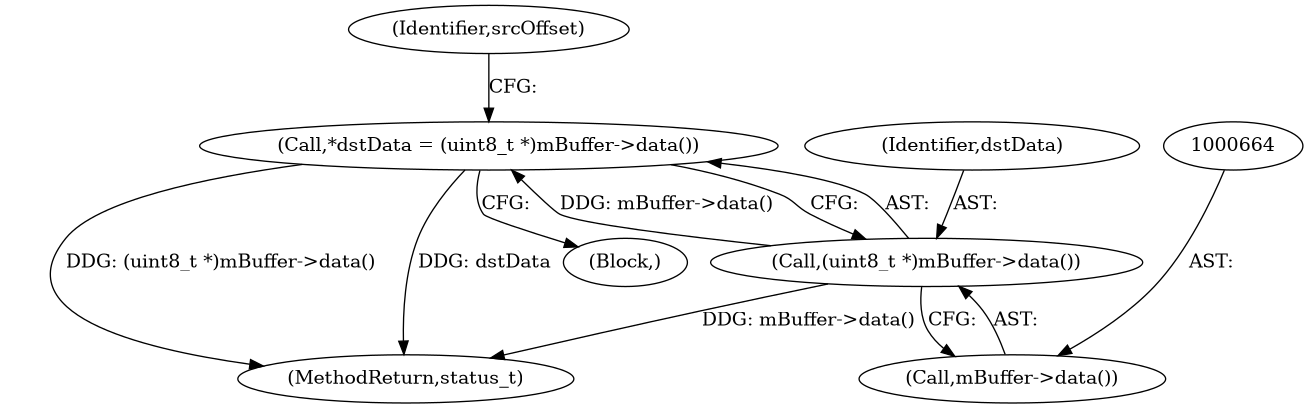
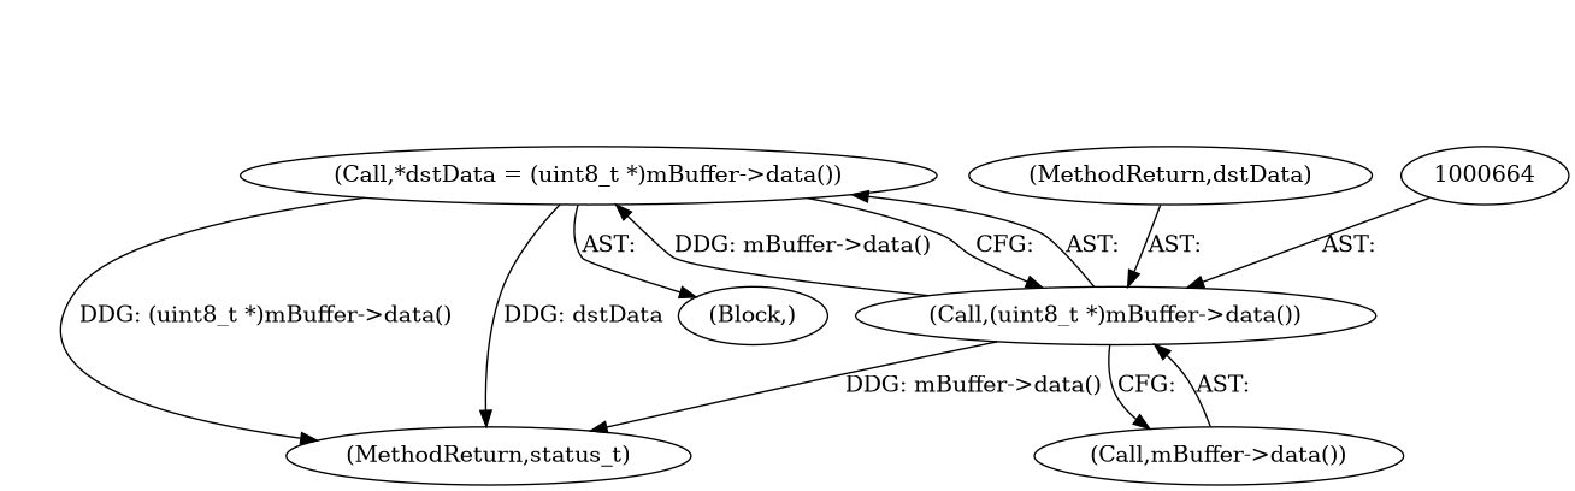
  digraph {
    n1 [label="(Call,*dstData = (uint8_t *)mBuffer->data())"]
    n2 [label="(Call,(uint8_t *)mBuffer->data())"]
    n3 [label="(MethodReturn,status_t)"]
    n4 [label="(Block,)"]
    n5 [label="(Call,mBuffer->data())"]
-   n6 [label="(Identifier,dstData)"]
-   n7 [label="(Identifier,srcOffset)"]
+   n6 [label="(MethodReturn,dstData)"]
    1000664
    n1 -> n2 [label="CFG: "]
    n1 -> n3 [label="DDG: (uint8_t *)mBuffer->data()"]
    n1 -> n3 [label="DDG: dstData"]
-   n1 -> n4 [label="CFG: "]
+   n1 -> n4 [label="AST: "]
    n2 -> n1 [label="AST: "]
    n2 -> n1 [label="DDG: mBuffer->data()"]
    n2 -> n3 [label="DDG: mBuffer->data()"]
    n2 -> n5 [label="CFG: "]
    n5 -> n2 [label="AST: "]
    n6 -> n2 [label="AST: "]
-   n7 -> n1 [label="CFG: "]
-   1000664 -> n5 [label="AST: "]
+   1000664 -> n2 [label="AST: "]
  }
